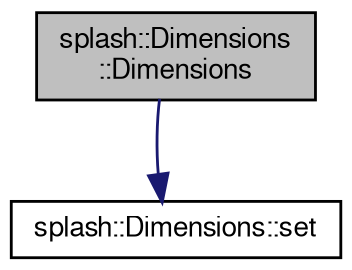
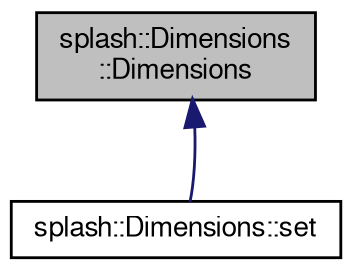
  digraph {
    rankdir=TB
    node [color=black fontname=FreeSans fontsize=10 shape=record style=filled]
    n1 [fillcolor=grey75 fontcolor=black height=0.2 label="splash::Dimensions\l::Dimensions" width=0.4]
    n2 [fillcolor=white height=0.2 label="splash::Dimensions::set" width=0.4]
-   n1 -> n2 [color=midnightblue fontname=FreeSans fontsize=10 labelfontname=FreeSans labelfontsize=10 style=solid]
+   n2 -> n1 [color=midnightblue fontname=FreeSans fontsize=10 labelfontname=FreeSans labelfontsize=10 style=solid]
  }
